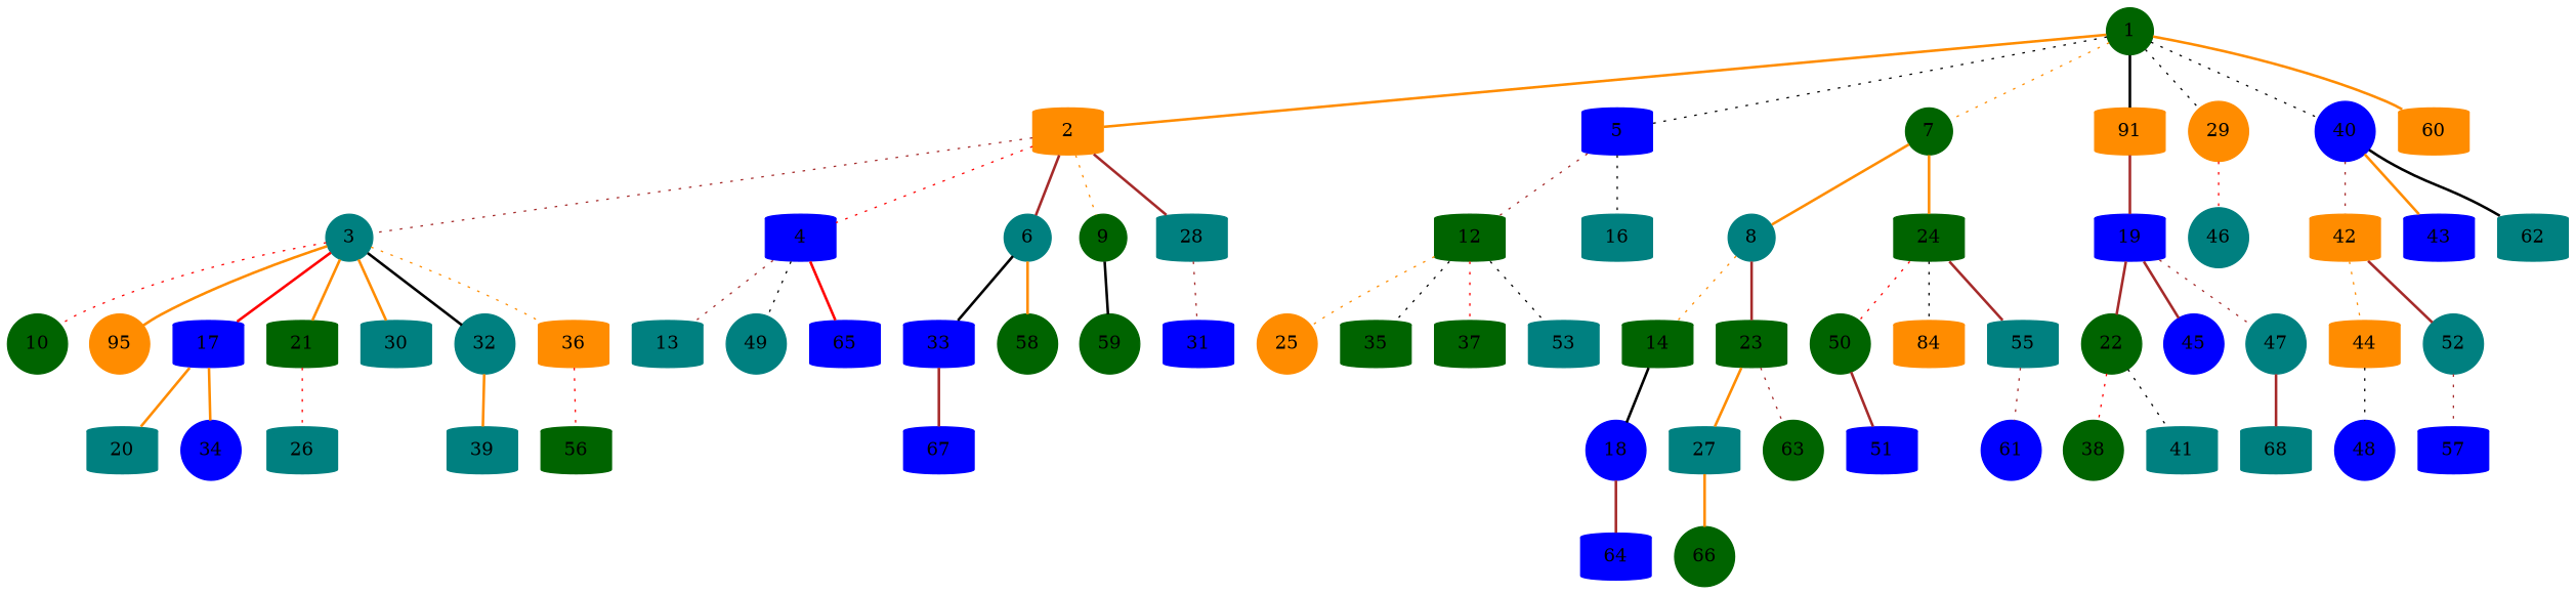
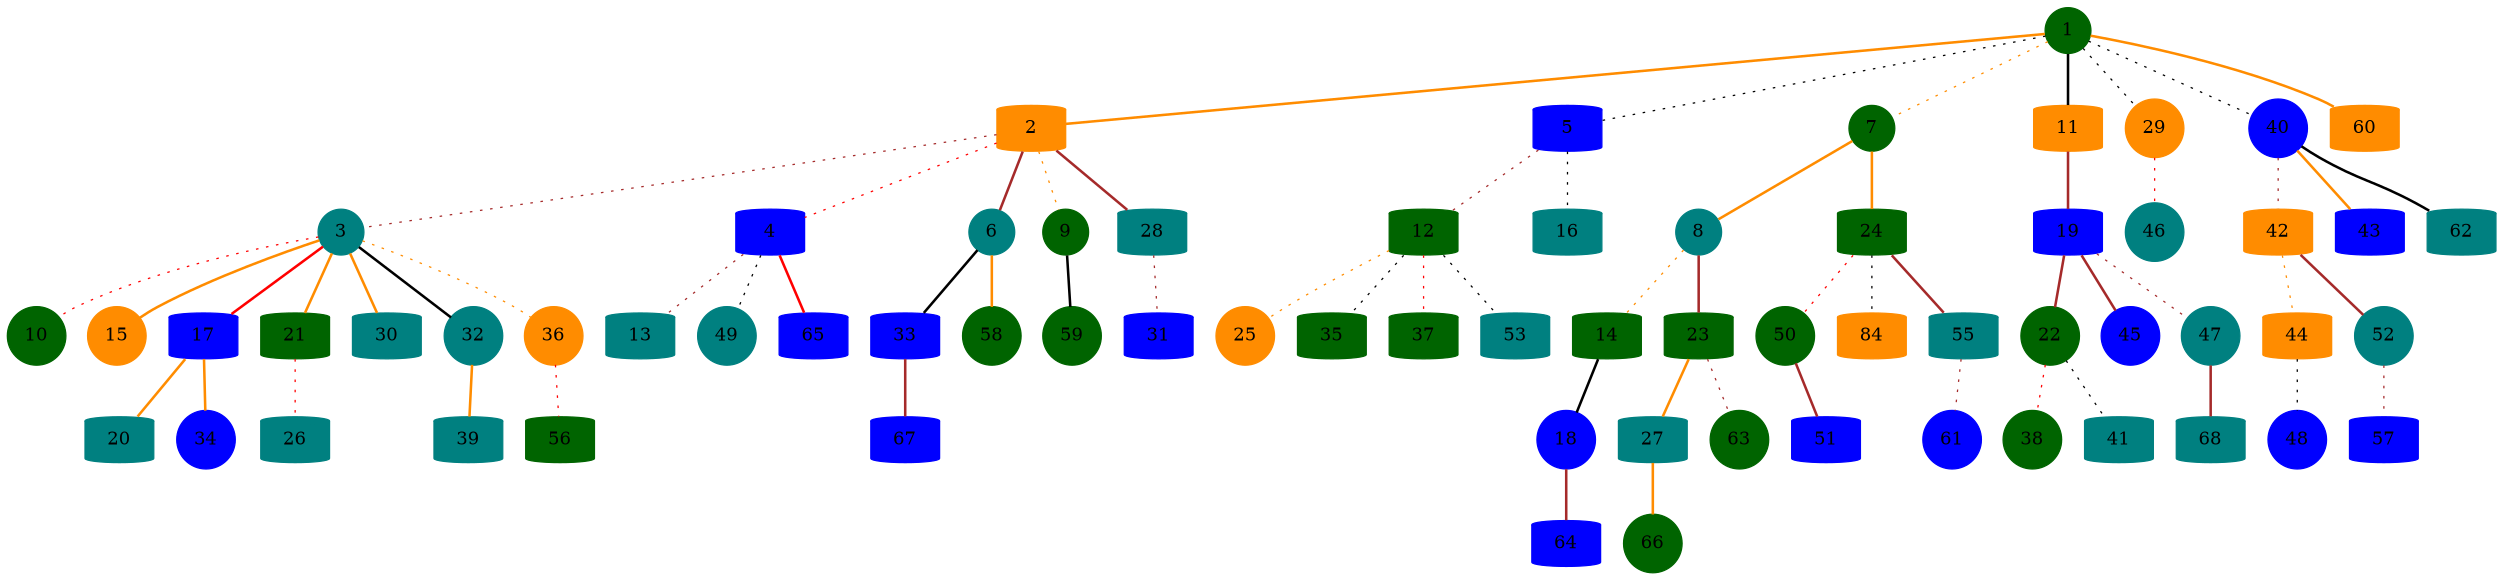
  graph {
    node [color=teal shape=cylinder style=filled]
    edge [color=brown style=bold]
    1 [color=darkgreen shape=circle]
    2 [color=darkorange]
    5 [color=blue]
    7 [color=darkgreen shape=circle]
-   11 [color=darkorange label=91]
+   11 [color=darkorange]
    29 [color=darkorange shape=circle]
    40 [color=blue shape=circle]
    60 [color=darkorange]
    3 [shape=circle]
    4 [color=blue]
    6 [shape=circle]
    9 [color=darkgreen shape=circle]
    28
    12 [color=darkgreen]
    16
    8 [shape=circle]
    24 [color=darkgreen]
    19 [color=blue]
    46 [shape=circle]
    42 [color=darkorange]
    43 [color=blue]
    62
    10 [color=darkgreen shape=circle]
-   15 [color=darkorange shape=circle label=95]
+   15 [color=darkorange shape=circle]
    17 [color=blue]
    21 [color=darkgreen]
    30
    32 [shape=circle]
-   36 [color=darkorange]
+   36 [color=darkorange shape=circle]
    13
    49 [shape=circle]
    65 [color=blue]
    33 [color=blue]
    58 [color=darkgreen shape=circle]
    59 [color=darkgreen shape=circle]
    31 [color=blue]
    20
    34 [color=blue shape=circle]
    26
    39
    56 [color=darkgreen]
    25 [color=darkorange shape=circle]
    35 [color=darkgreen]
    37 [color=darkgreen]
    53
    67 [color=blue]
    14 [color=darkgreen]
    23 [color=darkgreen]
    50 [color=darkgreen shape=circle]
    n50 [color=darkorange label=84]
    55
    18 [color=blue shape=circle]
    27
    63 [color=darkgreen shape=circle]
    22 [color=darkgreen shape=circle]
    45 [color=blue shape=circle]
    47 [shape=circle]
    64 [color=blue]
    38 [color=darkgreen shape=circle]
    41
    68
    66 [color=darkgreen shape=circle]
    51 [color=blue]
    61 [color=blue shape=circle]
    44 [color=darkorange]
    52 [shape=circle]
    48 [color=blue shape=circle]
    57 [color=blue]
    1 -- 2 [color=darkorange]
    1 -- 5 [color=black style=dotted]
    1 -- 7 [color=darkorange style=dotted]
    1 -- 11 [color=black]
    1 -- 29 [color=black style=dotted]
    1 -- 40 [color=black style=dotted]
    1 -- 60 [color=darkorange]
    2 -- 3 [style=dotted]
    2 -- 4 [color=red style=dotted]
    2 -- 6
    2 -- 9 [color=darkorange style=dotted]
    2 -- 28
    5 -- 12 [style=dotted]
    5 -- 16 [color=black style=dotted]
    7 -- 8 [color=darkorange]
    7 -- 24 [color=darkorange]
    11 -- 19
    29 -- 46 [color=red style=dotted]
    40 -- 42 [style=dotted]
    40 -- 43 [color=darkorange]
    40 -- 62 [color=black]
    3 -- 10 [color=red style=dotted]
    3 -- 15 [color=darkorange]
    3 -- 17 [color=red]
    3 -- 21 [color=darkorange]
    3 -- 30 [color=darkorange]
    3 -- 32 [color=black]
    3 -- 36 [color=darkorange style=dotted]
    4 -- 13 [style=dotted]
    4 -- 49 [color=black style=dotted]
    4 -- 65 [color=red]
    6 -- 33 [color=black]
    6 -- 58 [color=darkorange]
    9 -- 59 [color=black]
    28 -- 31 [style=dotted]
    12 -- 25 [color=darkorange style=dotted]
    12 -- 35 [color=black style=dotted]
    12 -- 37 [color=red style=dotted]
    12 -- 53 [color=black style=dotted]
    8 -- 14 [color=darkorange style=dotted]
    8 -- 23
    24 -- 50 [color=red style=dotted]
    24 -- n50 [color=black style=dotted]
    24 -- 55
    19 -- 22
    19 -- 45
    19 -- 47 [style=dotted]
    42 -- 44 [color=darkorange style=dotted]
    42 -- 52
    17 -- 20 [color=darkorange]
    17 -- 34 [color=darkorange]
    21 -- 26 [color=red style=dotted]
    32 -- 39 [color=darkorange]
    36 -- 56 [color=red style=dotted]
    33 -- 67
    14 -- 18 [color=black]
    23 -- 27 [color=darkorange]
    23 -- 63 [style=dotted]
    50 -- 51
    55 -- 61 [style=dotted]
    18 -- 64
    27 -- 66 [color=darkorange]
    22 -- 38 [color=red style=dotted]
    22 -- 41 [color=black style=dotted]
    47 -- 68
    44 -- 48 [color=black style=dotted]
    52 -- 57 [style=dotted]
  }
